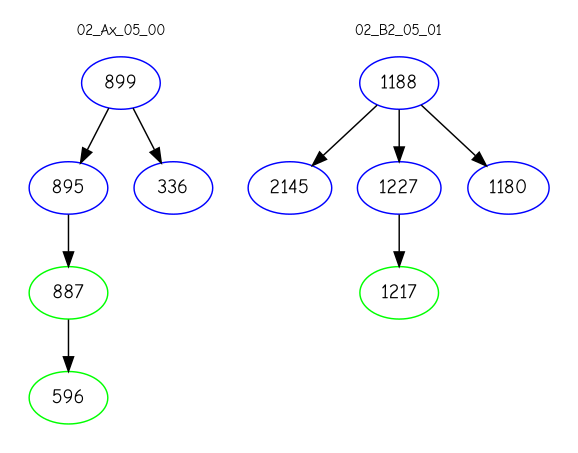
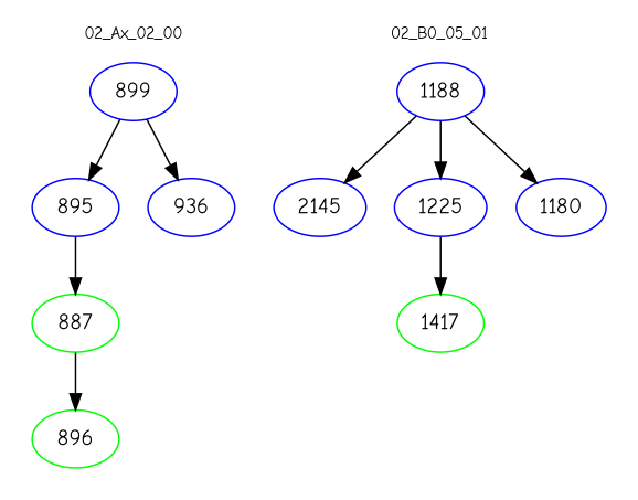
  digraph {
    fontname="Comic Neue"
    node [color=blue fontname="Comic Neue"]
    edge [color=black fontname="Comic Neue"]
    n1 [label=899]
    n2 [label=895]
-   n3 [label=336]
-   n4 [color=green label=596]
+   n3 [label=936]
+   n4 [color=green label=896]
    n5 [color=green label=887]
    n6 [label=1188]
    n7 [label=2145]
-   n8 [label=1227]
+   n8 [label=1225]
    n9 [label=1180]
-   n10 [color=green label=1217]
+   n10 [color=green label=1417]
    subgraph cluster_1 {
      color=white
      fontsize=10
-     label="02_Ax_05_00"
+     label="02_Ax_02_00"
      n1
      n2
      n3
      n4
      n5
    }
    subgraph cluster_2 {
      color=white
      fontsize=10
-     label="02_B2_05_01"
+     label="02_B0_05_01"
      n6
      n7
      n8
      n9
      n10
    }
    n1 -> n2
    n1 -> n3
    n2 -> n5
    n5 -> n4
    n6 -> n7
    n6 -> n8
    n6 -> n9
    n8 -> n10
  }
